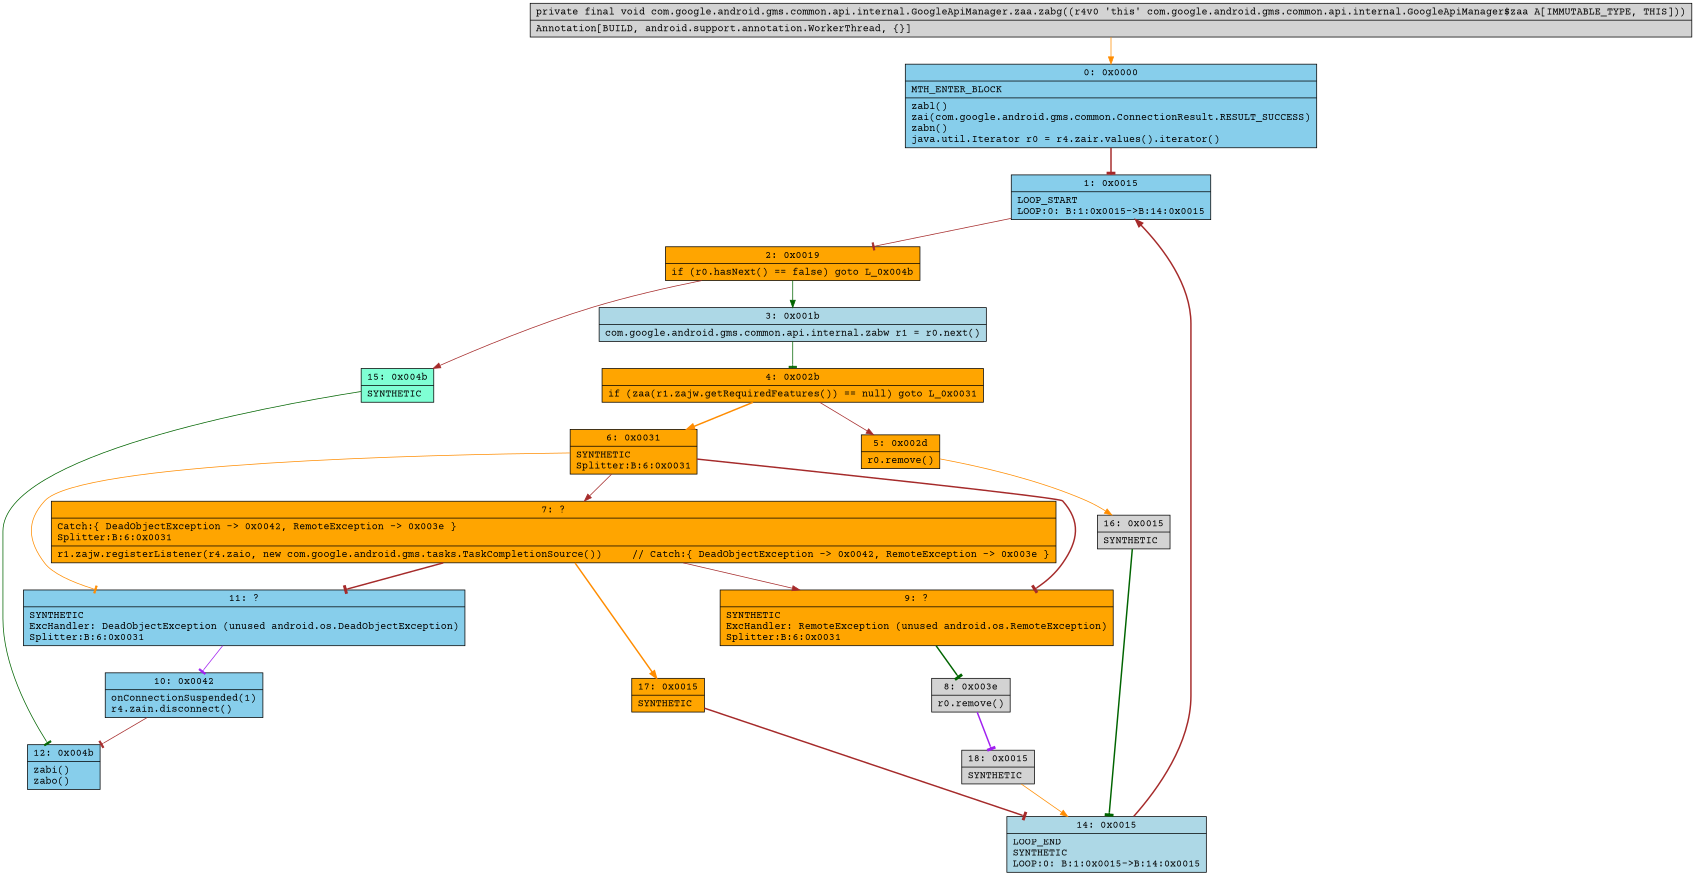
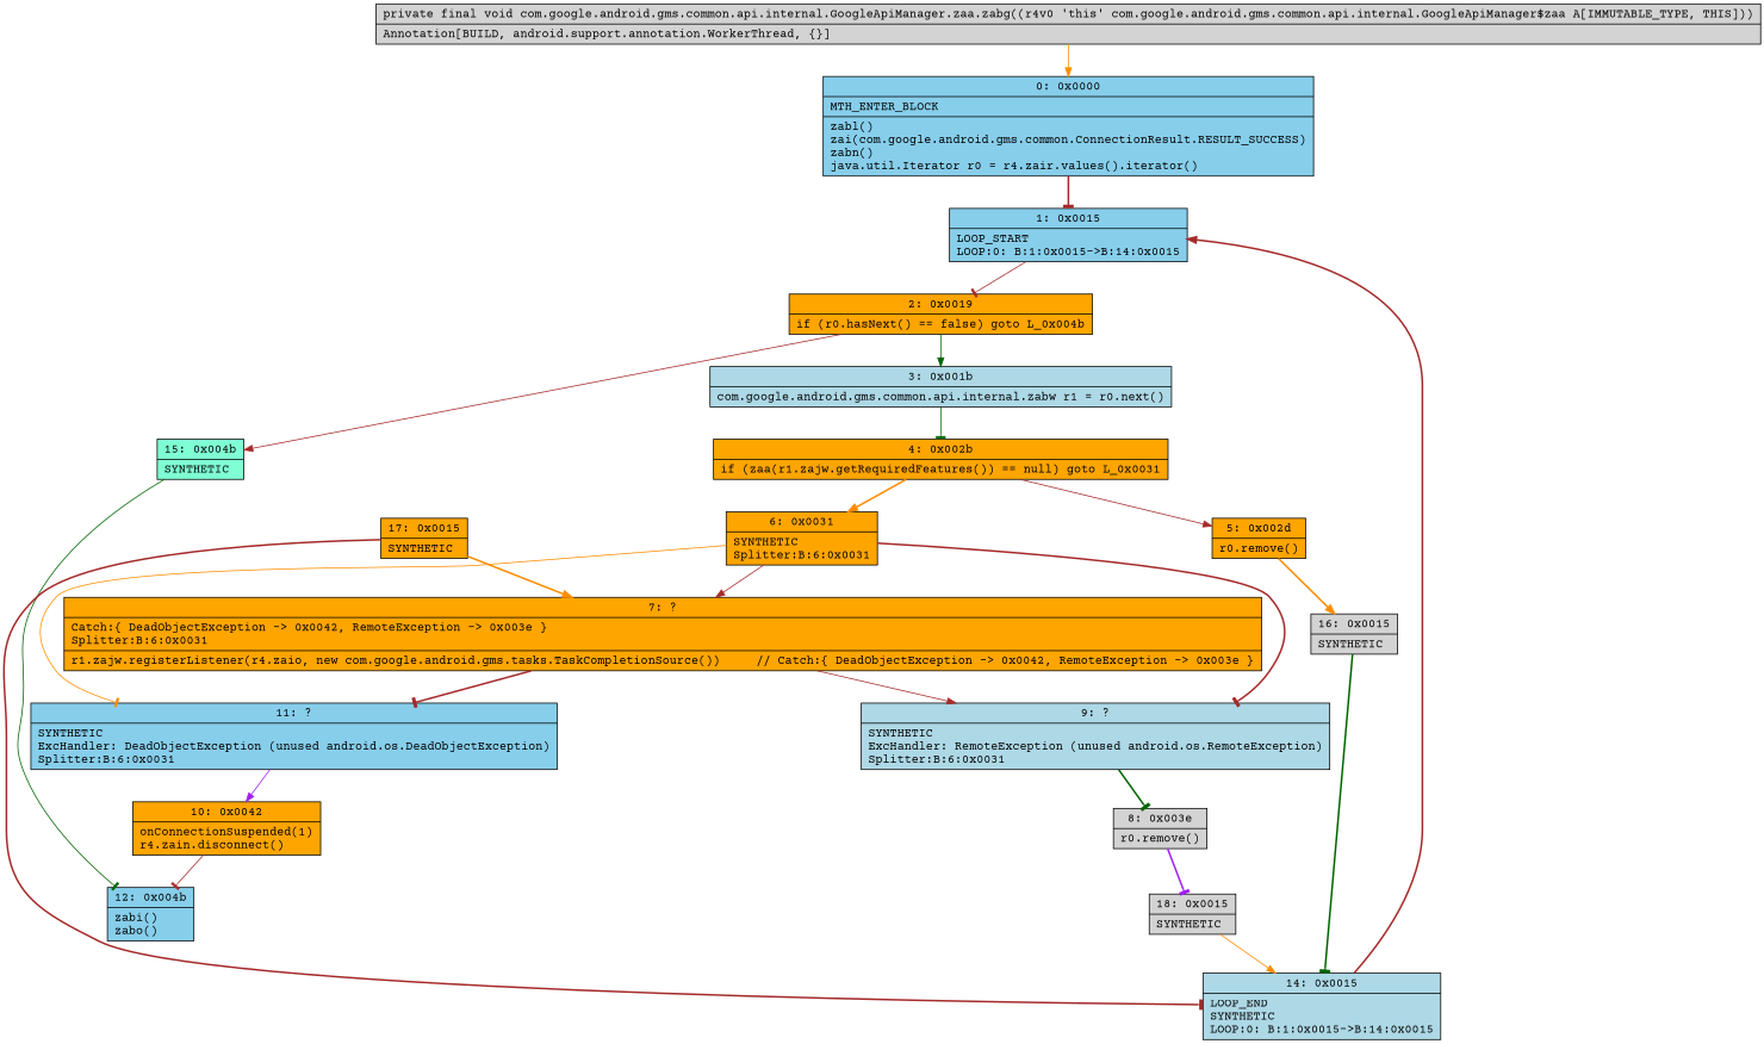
  digraph {
    fontname="Courier Prime"
    node [fillcolor=orange fontname="Courier Prime" shape=record style=filled]
    edge [arrowhead=tee color=brown fontname="Courier Prime" style=solid]
    n1 [fillcolor=skyblue label="{0\:\ 0x0000|MTH_ENTER_BLOCK\l|zabl()\lzai(com.google.android.gms.common.ConnectionResult.RESULT_SUCCESS)\lzabn()\ljava.util.Iterator r0 = r4.zair.values().iterator()\l}"]
    n2 [fillcolor=skyblue label="{1\:\ 0x0015|LOOP_START\lLOOP:0: B:1:0x0015\-\>B:14:0x0015\l}"]
    n3 [label="{2\:\ 0x0019|if (r0.hasNext() == false) goto L_0x004b\l}"]
    n4 [fillcolor=lightblue label="{3\:\ 0x001b|com.google.android.gms.common.api.internal.zabw r1 = r0.next()\l}"]
    n5 [fillcolor=aquamarine label="{15\:\ 0x004b|SYNTHETIC\l}"]
    n6 [label="{4\:\ 0x002b|if (zaa(r1.zajw.getRequiredFeatures()) == null) goto L_0x0031\l}"]
    n7 [fillcolor=skyblue label="{12\:\ 0x004b|zabi()\lzabo()\l}"]
    n8 [label="{5\:\ 0x002d|r0.remove()\l}"]
    n9 [label="{6\:\ 0x0031|SYNTHETIC\lSplitter:B:6:0x0031\l}"]
    n10 [fillcolor=lightgrey label="{16\:\ 0x0015|SYNTHETIC\l}"]
    n11 [label="{7\:\ ?|Catch:\{ DeadObjectException \-\> 0x0042, RemoteException \-\> 0x003e \}\lSplitter:B:6:0x0031\l|r1.zajw.registerListener(r4.zaio, new com.google.android.gms.tasks.TaskCompletionSource())     \/\/ Catch:\{ DeadObjectException \-\> 0x0042, RemoteException \-\> 0x003e \}\l}"]
-   n12 [label="{9\:\ ?|SYNTHETIC\lExcHandler: RemoteException (unused android.os.RemoteException)\lSplitter:B:6:0x0031\l}"]
+   n12 [fillcolor=lightblue label="{9\:\ ?|SYNTHETIC\lExcHandler: RemoteException (unused android.os.RemoteException)\lSplitter:B:6:0x0031\l}"]
    n13 [fillcolor=skyblue label="{11\:\ ?|SYNTHETIC\lExcHandler: DeadObjectException (unused android.os.DeadObjectException)\lSplitter:B:6:0x0031\l}"]
    n14 [fillcolor=lightblue label="{14\:\ 0x0015|LOOP_END\lSYNTHETIC\lLOOP:0: B:1:0x0015\-\>B:14:0x0015\l}"]
    n15 [label="{17\:\ 0x0015|SYNTHETIC\l}"]
    n16 [fillcolor=lightgrey label="{8\:\ 0x003e|r0.remove()\l}"]
-   n17 [fillcolor=skyblue label="{10\:\ 0x0042|onConnectionSuspended(1)\lr4.zain.disconnect()\l}"]
+   n17 [label="{10\:\ 0x0042|onConnectionSuspended(1)\lr4.zain.disconnect()\l}"]
    n18 [fillcolor=lightgrey label="{18\:\ 0x0015|SYNTHETIC\l}"]
    n19 [fillcolor=lightgrey label="{private final void com.google.android.gms.common.api.internal.GoogleApiManager.zaa.zabg((r4v0 'this' com.google.android.gms.common.api.internal.GoogleApiManager$zaa A[IMMUTABLE_TYPE, THIS]))  | Annotation[BUILD, android.support.annotation.WorkerThread, \{\}]\l}"]
    n1 -> n2 [style=bold]
    n2 -> n3
    n3 -> n4 [arrowhead=normal color=darkgreen]
    n3 -> n5 [arrowhead=normal]
    n4 -> n6 [color=darkgreen]
    n5 -> n7 [color=darkgreen]
    n6 -> n8 [arrowhead=normal]
    n6 -> n9 [arrowhead=normal color=darkorange style=bold]
-   n8 -> n10 [arrowhead=normal color=darkorange]
+   n8 -> n10 [arrowhead=normal color=darkorange style=bold]
    n9 -> n11 [arrowhead=normal]
    n9 -> n12 [style=bold]
    n9 -> n13 [color=darkorange]
    n10 -> n14 [color=darkgreen style=bold]
    n11 -> n12 [arrowhead=normal]
    n11 -> n13 [style=bold]
-   n11 -> n15 [arrowhead=normal color=darkorange style=bold]
+   n15 -> n11 [arrowhead=normal color=darkorange style=bold]
    n12 -> n16 [color=darkgreen style=bold]
-   n13 -> n17 [color=purple]
+   n13 -> n17 [arrowhead=normal color=purple]
    n14 -> n2 [arrowhead=normal style=bold]
    n15 -> n14 [style=bold]
    n16 -> n18 [color=purple style=bold]
    n17 -> n7
    n18 -> n14 [arrowhead=normal color=darkorange]
    n19 -> n1 [arrowhead=normal color=darkorange]
  }
